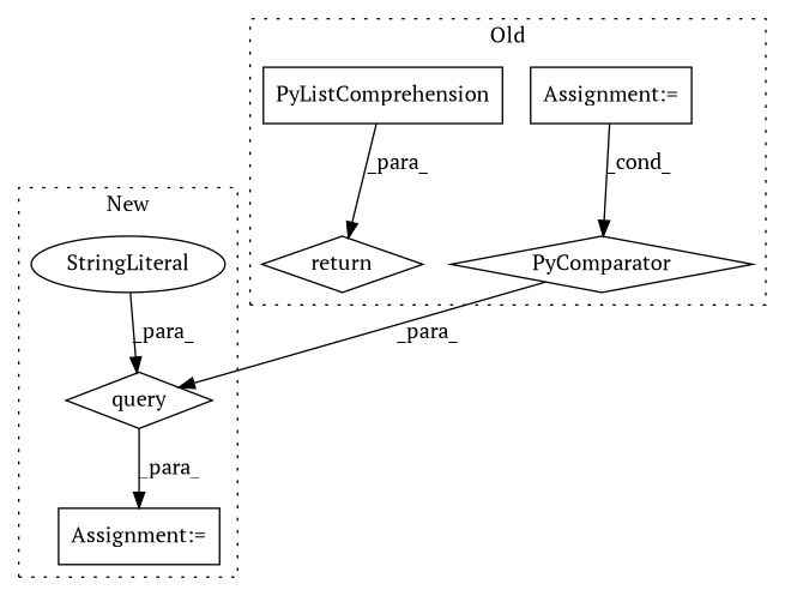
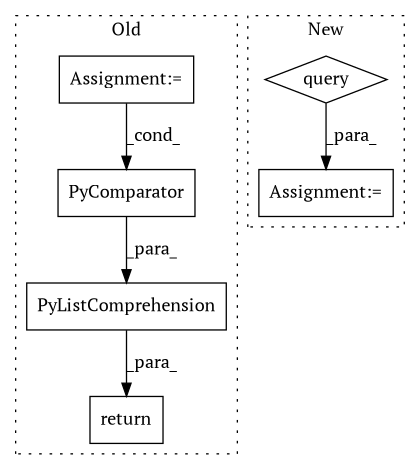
  digraph {
    fontname="PT Serif"
    node [a=7 fontname="PT Serif" l=23 s=3588 shape=box]
    edge [fontname="PT Serif"]
-   n1 [a=113 label=PyComparator shape=diamond]
+   n1 [a=113 label=PyComparator]
    n2 [label="Assignment:="]
    n3 [a=109 l=126 label=PyListComprehension s=3498]
-   n4 [a=41 label=return s=3475 shape=diamond]
+   n4 [a=41 label=return s=3475]
    n5 [a=32 l="6,1" label=query s="4887,4942" shape=diamond]
    n6 [l=1 label="Assignment:=" s=4841]
-   n7 [a=45 l=13 label=StringLiteral s=4893 shape=ellipse]
    subgraph cluster_1 {
      label=Old
      style=dotted
      n1
      n2
      n3
      n4
    }
    subgraph cluster_2 {
      label=New
      style=dotted
      n5
      n6
-     n7
    }
-   n1 -> n5 [label=_para_]
+   n1 -> n3 [label=_para_]
    n2 -> n1 [label=_cond_]
    n3 -> n4 [label=_para_]
    n5 -> n6 [label=_para_]
-   n7 -> n5 [label=_para_]
  }
